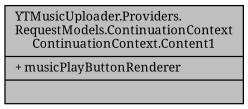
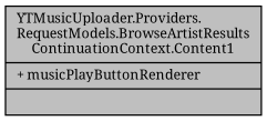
  digraph {
    fontname="Noto Serif"
-   n1 [color=black fillcolor=grey75 fontcolor=black fontname="Noto Serif" fontsize=10 height=0.2 label="{YTMusicUploader.Providers.\lRequestModels.ContinuationContext\lContinuationContext.Content1\n|+ musicPlayButtonRenderer\l|}" shape=record style=filled width=0.4]
+   n1 [color=black fillcolor=grey75 fontcolor=black fontname="Noto Serif" fontsize=10 height=0.2 label="{YTMusicUploader.Providers.\lRequestModels.BrowseArtistResults\lContinuationContext.Content1\n|+ musicPlayButtonRenderer\l|}" shape=record style=filled width=0.4]
  }
